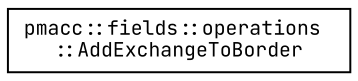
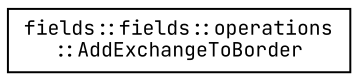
  digraph {
    rankdir=TB
    fontname="JetBrains Mono"
-   n1 [color=black fillcolor=white fontname="JetBrains Mono" fontsize=10 height=0.2 label="pmacc::fields::operations\l::AddExchangeToBorder" shape=record style=filled width=0.4]
+   n1 [color=black fillcolor=white fontname="JetBrains Mono" fontsize=10 height=0.2 label="fields::fields::operations\l::AddExchangeToBorder" shape=record style=filled width=0.4]
  }
